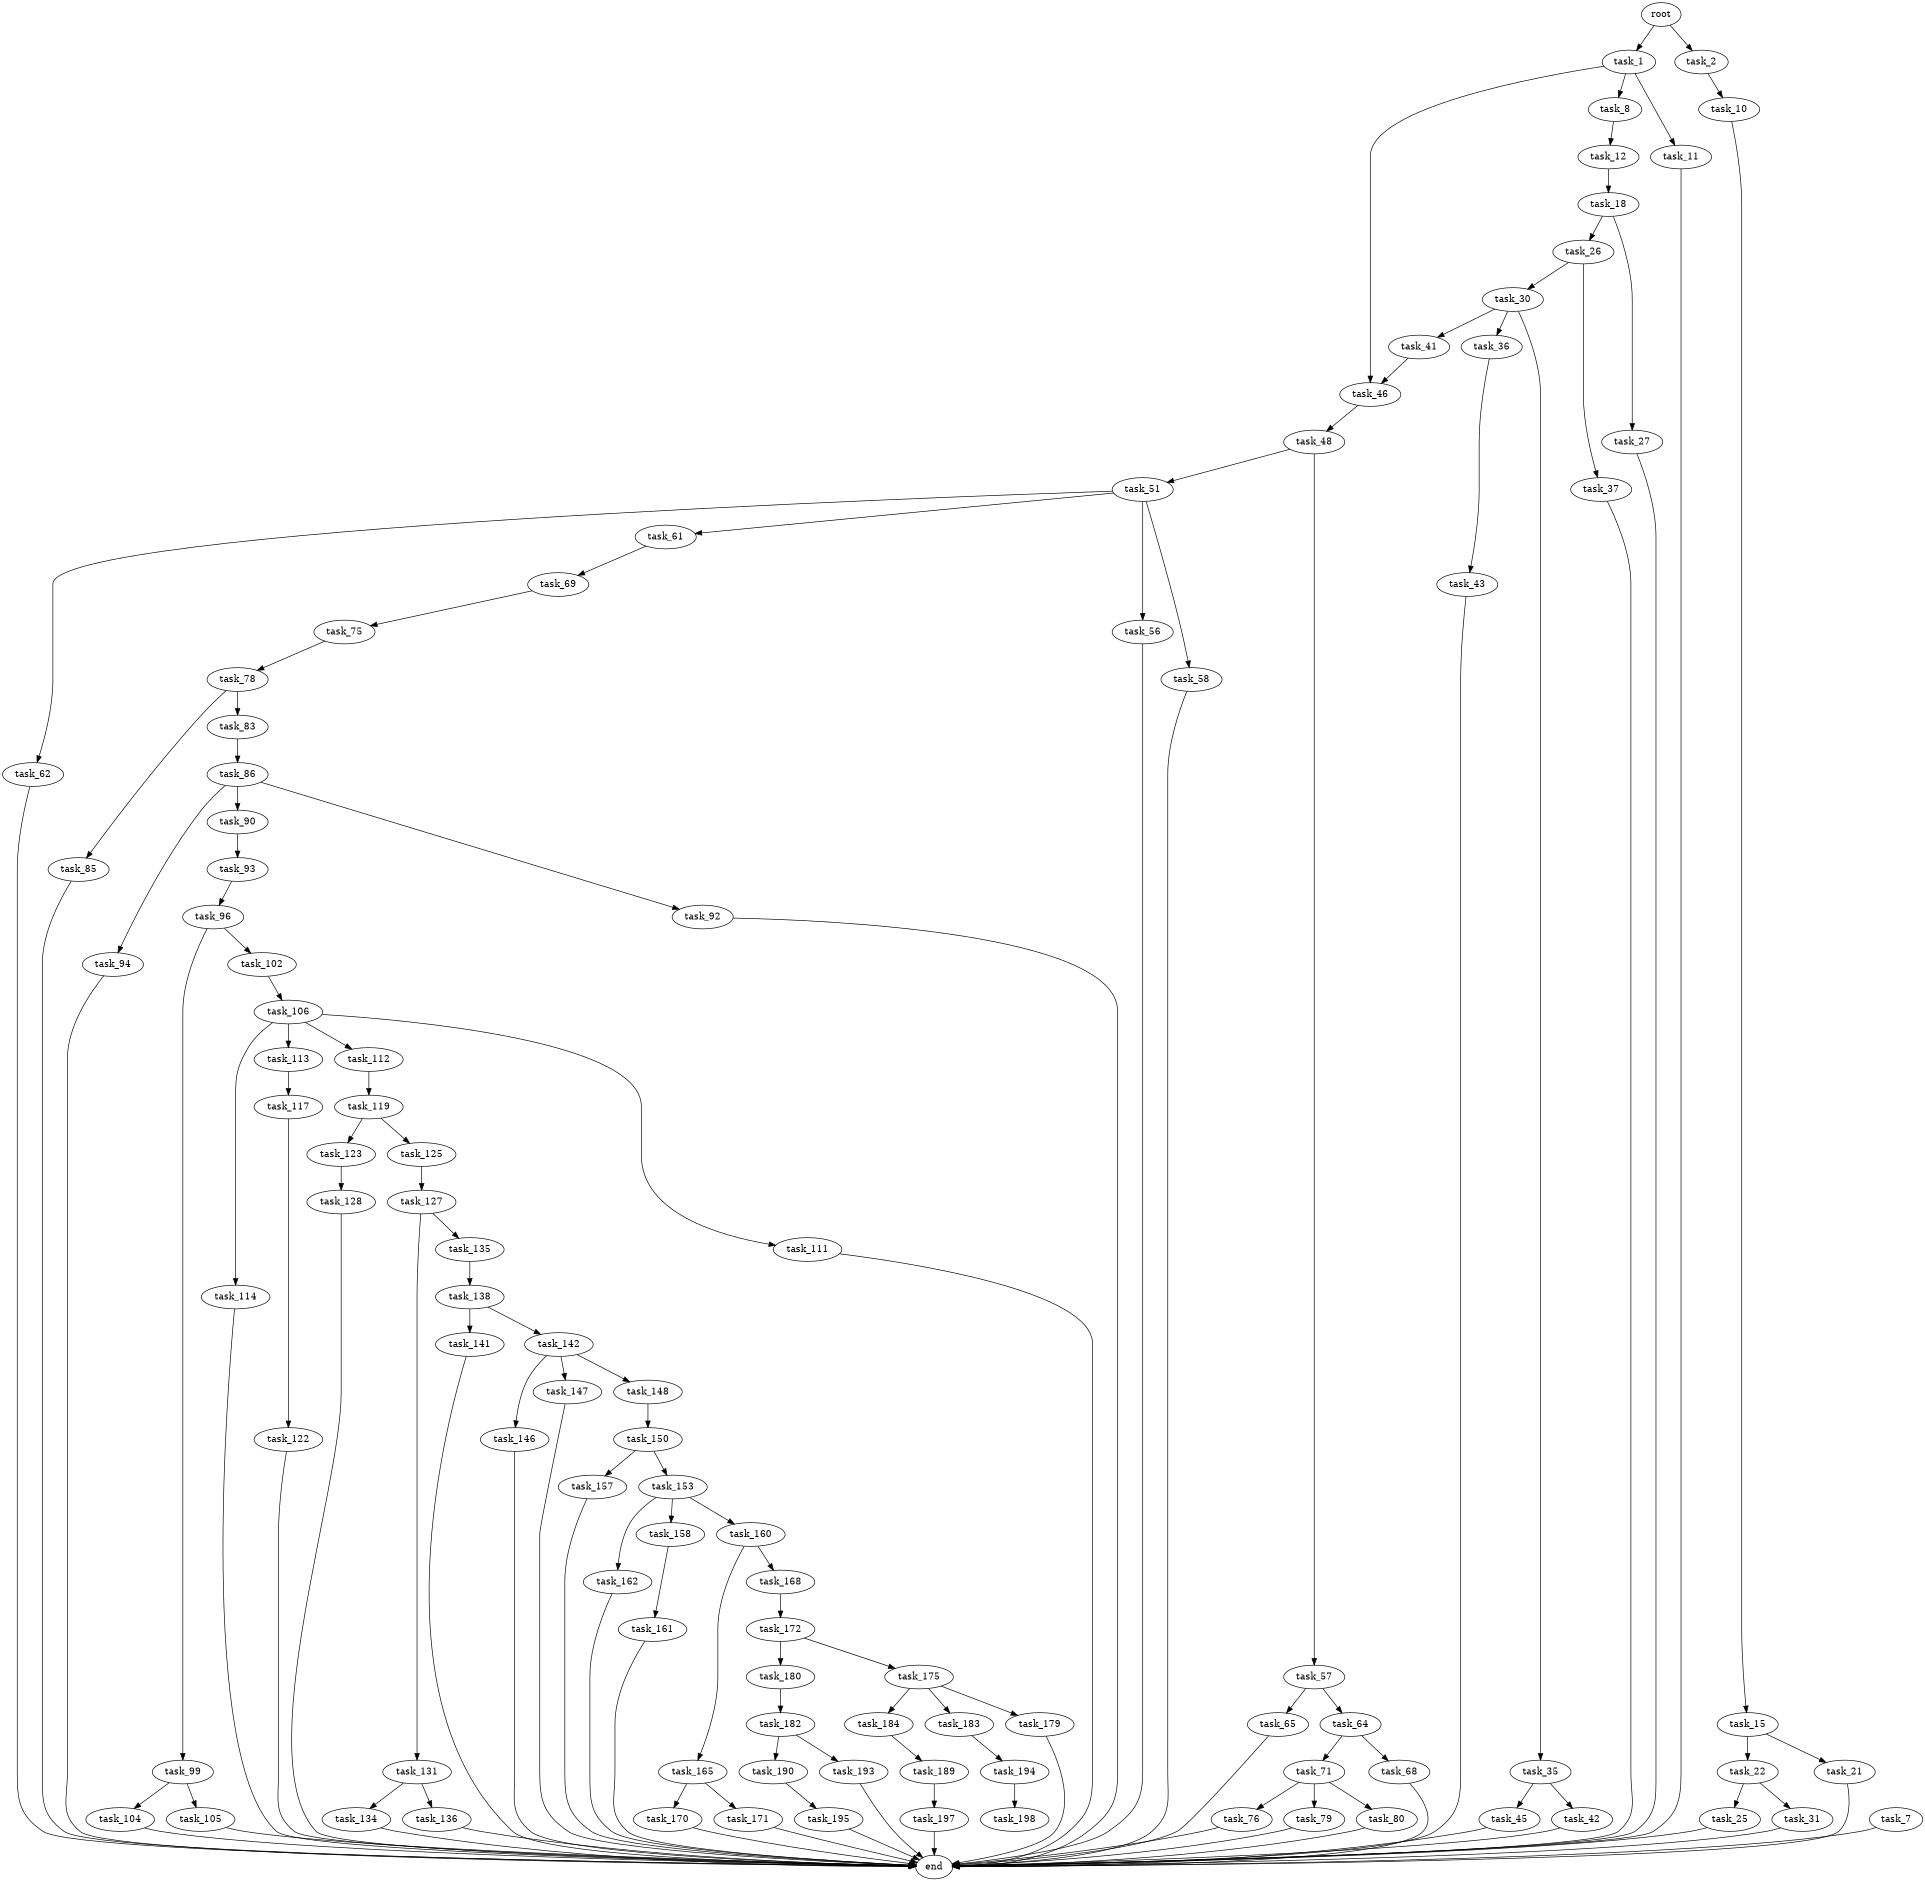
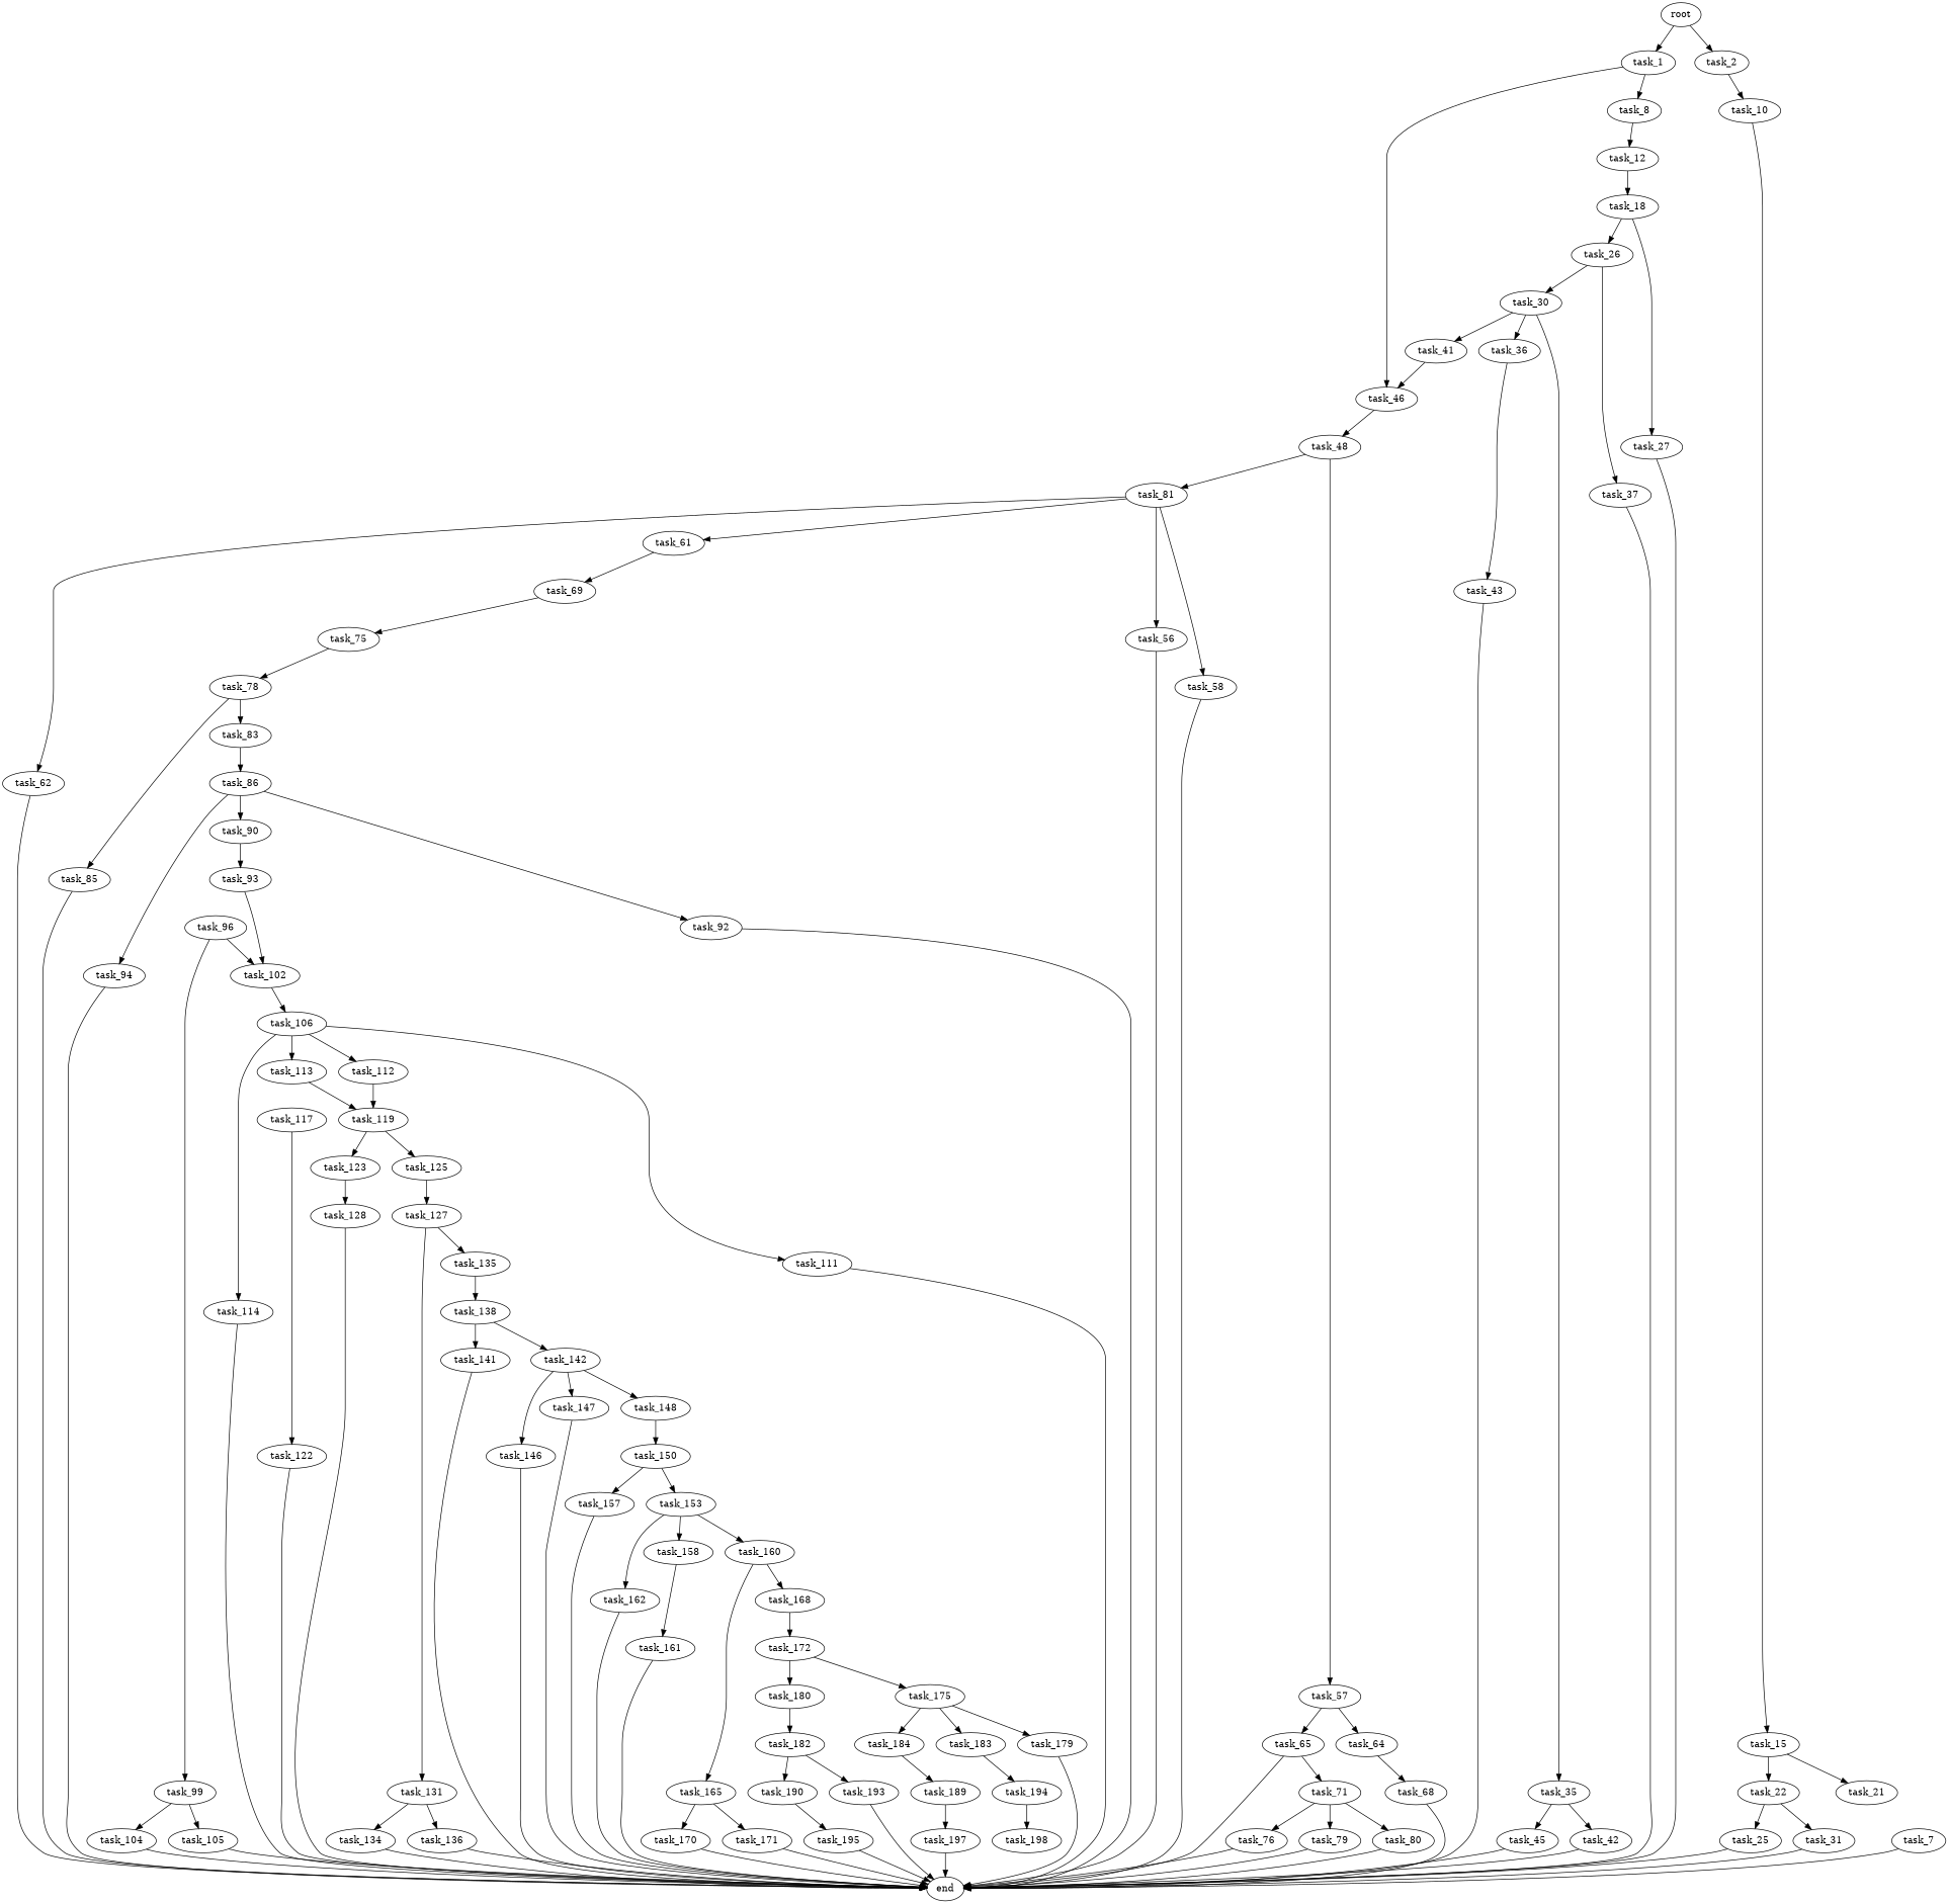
  digraph {
    root
    task_1
    task_2
    task_8
-   task_11
    task_46
    task_10
    task_7
    end
    task_12
    task_15
    task_18
    task_21
    task_22
    task_26
    task_27
    task_25
    task_31
    task_30
    task_37
    task_35
    task_36
    task_41
    task_42
    task_45
    task_43
    task_48
-   task_51
+   task_51 [label=task_81]
    task_57
    task_56
    task_58
    task_61
    task_62
    task_64
    task_65
    task_69
    task_68
    task_71
    task_75
    task_76
    task_79
    task_80
    task_78
    task_83
    task_85
    task_86
    task_90
    task_92
    task_94
    task_93
    task_96
    task_99
    task_102
    task_104
    task_105
    task_106
    task_111
    task_112
    task_113
    task_114
    task_119
    task_117
    task_123
    task_125
    task_122
    task_128
    task_127
    task_131
    task_135
    task_134
    task_136
    task_138
    task_141
    task_142
    task_146
    task_147
    task_148
    task_150
    task_153
    task_157
    task_158
    task_160
    task_162
    task_161
    task_165
    task_168
    task_170
    task_171
    task_172
    task_175
    task_180
    task_179
    task_183
    task_184
    task_182
    task_194
    task_189
    task_190
    task_193
    task_195
    task_198
    task_197
    root -> task_1
    root -> task_2
    task_1 -> task_8
-   task_1 -> task_11
    task_1 -> task_46
    task_2 -> task_10
    task_8 -> task_12
-   task_11 -> end
    task_46 -> task_48
    task_10 -> task_15
    task_7 -> end
    task_12 -> task_18
    task_15 -> task_21
    task_15 -> task_22
    task_18 -> task_26
    task_18 -> task_27
-   task_21 -> end
    task_22 -> task_25
    task_22 -> task_31
    task_26 -> task_30
    task_26 -> task_37
    task_27 -> end
    task_25 -> end
    task_31 -> end
    task_30 -> task_35
    task_30 -> task_36
    task_30 -> task_41
    task_37 -> end
    task_35 -> task_42
    task_35 -> task_45
    task_36 -> task_43
    task_41 -> task_46
    task_42 -> end
    task_45 -> end
    task_43 -> end
    task_48 -> task_51
    task_48 -> task_57
    task_51 -> task_56
    task_51 -> task_58
    task_51 -> task_61
    task_51 -> task_62
    task_57 -> task_64
    task_57 -> task_65
    task_56 -> end
    task_58 -> end
    task_61 -> task_69
    task_62 -> end
    task_64 -> task_68
-   task_64 -> task_71
+   task_65 -> task_71
    task_65 -> end
    task_69 -> task_75
    task_68 -> end
    task_71 -> task_76
    task_71 -> task_79
    task_71 -> task_80
    task_75 -> task_78
    task_76 -> end
    task_79 -> end
    task_80 -> end
    task_78 -> task_83
    task_78 -> task_85
    task_83 -> task_86
    task_85 -> end
    task_86 -> task_90
    task_86 -> task_92
    task_86 -> task_94
    task_90 -> task_93
    task_92 -> end
    task_94 -> end
-   task_93 -> task_96
+   task_93 -> task_102
    task_96 -> task_99
    task_96 -> task_102
    task_99 -> task_104
    task_99 -> task_105
    task_102 -> task_106
    task_104 -> end
    task_105 -> end
    task_106 -> task_111
    task_106 -> task_112
    task_106 -> task_113
    task_106 -> task_114
    task_111 -> end
    task_112 -> task_119
-   task_113 -> task_117
+   task_113 -> task_119
    task_114 -> end
    task_119 -> task_123
    task_119 -> task_125
    task_117 -> task_122
    task_123 -> task_128
    task_125 -> task_127
    task_122 -> end
    task_128 -> end
    task_127 -> task_131
    task_127 -> task_135
    task_131 -> task_134
    task_131 -> task_136
    task_135 -> task_138
    task_134 -> end
    task_136 -> end
    task_138 -> task_141
    task_138 -> task_142
    task_141 -> end
    task_142 -> task_146
    task_142 -> task_147
    task_142 -> task_148
    task_146 -> end
    task_147 -> end
    task_148 -> task_150
    task_150 -> task_153
    task_150 -> task_157
    task_153 -> task_158
    task_153 -> task_160
    task_153 -> task_162
    task_157 -> end
    task_158 -> task_161
    task_160 -> task_165
    task_160 -> task_168
    task_162 -> end
    task_161 -> end
    task_165 -> task_170
    task_165 -> task_171
    task_168 -> task_172
    task_170 -> end
    task_171 -> end
    task_172 -> task_175
    task_172 -> task_180
    task_175 -> task_179
    task_175 -> task_183
    task_175 -> task_184
    task_180 -> task_182
    task_179 -> end
    task_183 -> task_194
    task_184 -> task_189
    task_182 -> task_190
    task_182 -> task_193
    task_194 -> task_198
    task_189 -> task_197
    task_190 -> task_195
    task_193 -> end
    task_195 -> end
    task_197 -> end
  }
